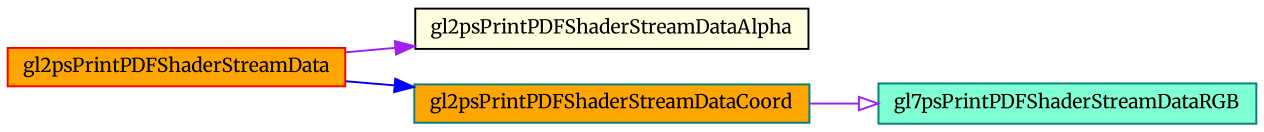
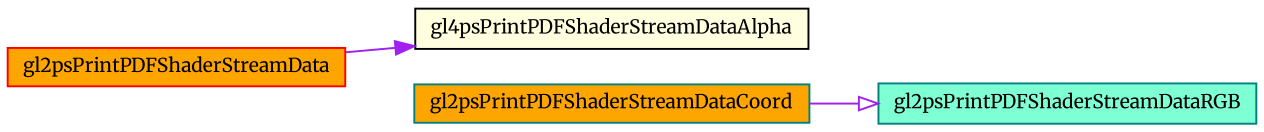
  digraph {
    fontname=Merriweather
    rankdir=LR
    node [color=teal fillcolor=orange fontname=Merriweather fontsize=10 shape=record style=filled]
    edge [arrowhead=normal color=purple fontname=Merriweather fontsize=10 labelfontname=FreeSans labelfontsize=10 style=solid]
    n1 [color=red fontcolor=black height=0.2 label=gl2psPrintPDFShaderStreamData width=0.4]
-   n2 [color=black fillcolor=lightyellow height=0.2 label=gl2psPrintPDFShaderStreamDataAlpha width=0.4]
+   n2 [color=black fillcolor=lightyellow height=0.2 label=gl4psPrintPDFShaderStreamDataAlpha width=0.4]
    n3 [height=0.2 label=gl2psPrintPDFShaderStreamDataCoord width=0.4]
-   n4 [fillcolor=aquamarine height=0.2 label=gl7psPrintPDFShaderStreamDataRGB width=0.4]
+   n4 [fillcolor=aquamarine height=0.2 label=gl2psPrintPDFShaderStreamDataRGB width=0.4]
    n1 -> n2
-   n1 -> n3 [color=blue]
    n3 -> n4 [arrowhead=onormal]
  }
